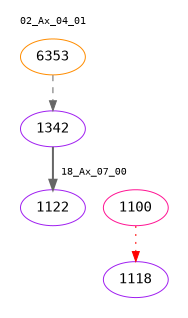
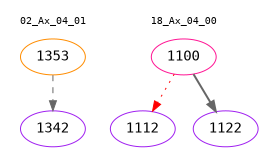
  digraph {
    fontname="DejaVu Sans Mono"
    node [color=purple fontname="DejaVu Sans Mono"]
    edge [color=gray40 fontname="DejaVu Sans Mono"]
-   n1 [color=darkorange label=6353]
+   n1 [color=darkorange label=1353]
    n2 [label=1342]
-   n3 [label=1118]
+   n3 [label=1112]
    n4 [color=deeppink label=1100]
    n5 [label=1122]
    subgraph cluster_1 {
      color=white
      fontsize=10
      label="02_Ax_04_01"
      n1
      n2
    }
    subgraph cluster_2 {
      color=white
      fontsize=10
-     label="18_Ax_07_00"
+     label="18_Ax_04_00"
      n3
      n4
      n5
    }
    n1 -> n2 [style=dashed]
    n4 -> n3 [color=red style=dotted]
-   n2 -> n5 [style=bold]
+   n4 -> n5 [style=bold]
  }
